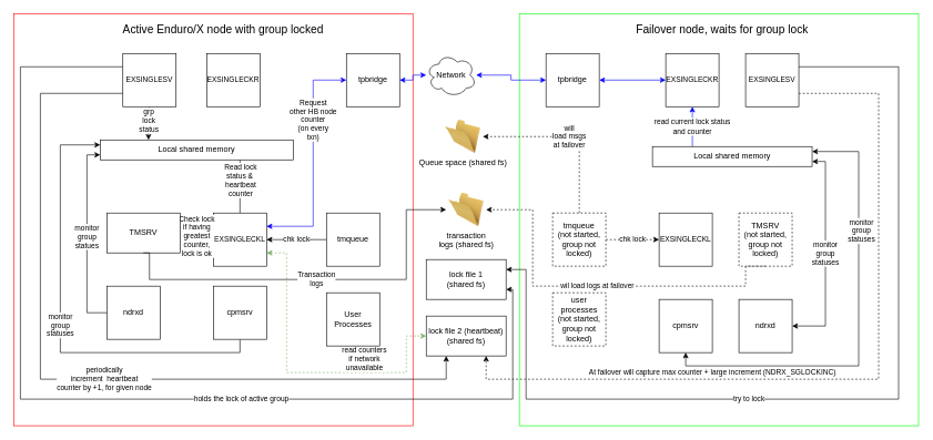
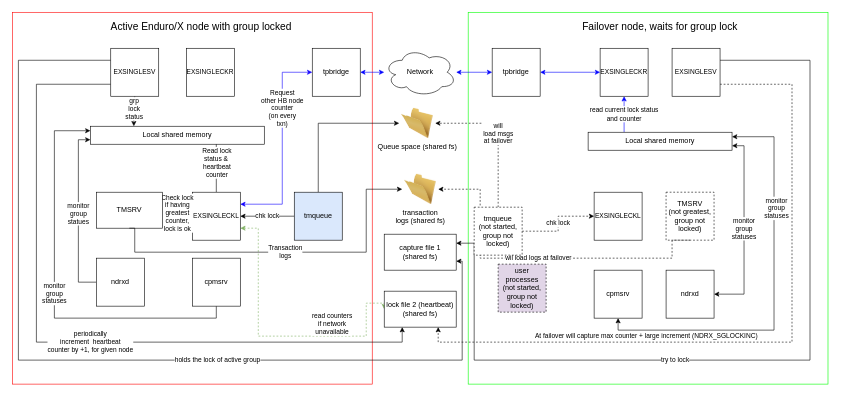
  <mxCell id="0" />
  <mxCell id="1" parent="0" />
  <mxCell id="2" value="" style="rounded=0;whiteSpace=wrap;html=1;strokeColor=#00FF00;" parent="1" vertex="1"><mxGeometry x="780" y="20" width="600" height="620" as="geometry" /></mxCell>
  <mxCell id="3" value="" style="rounded=0;whiteSpace=wrap;html=1;strokeColor=#FF0000;" parent="1" vertex="1"><mxGeometry x="20" y="20" width="600" height="620" as="geometry" /></mxCell>
  <mxCell id="4" value="grp&lt;br&gt;lock&lt;br&gt;status" style="edgeStyle=orthogonalEdgeStyle;rounded=0;orthogonalLoop=1;jettySize=auto;html=1;exitX=0.5;exitY=1;exitDx=0;exitDy=0;entryX=0.25;entryY=0;entryDx=0;entryDy=0;" parent="1" source="7" target="17" edge="1"><mxGeometry x="0.097" y="-5" relative="1" as="geometry"><mxPoint x="5" y="-5" as="offset" /></mxGeometry></mxCell>
  <mxCell id="5" value="periodically&lt;br&gt;increment&amp;nbsp; heartbeat&lt;br&gt;counter by +1, for given node" style="edgeStyle=orthogonalEdgeStyle;rounded=0;orthogonalLoop=1;jettySize=auto;html=1;entryX=0.25;entryY=1;entryDx=0;entryDy=0;exitX=0;exitY=0.75;exitDx=0;exitDy=0;" parent="1" source="7" target="13" edge="1"><mxGeometry x="0.084" relative="1" as="geometry"><mxPoint x="184" y="90" as="sourcePoint" /><Array as="points"><mxPoint x="60" y="140" /><mxPoint x="60" y="570" /><mxPoint x="670" y="570" /></Array><mxPoint as="offset" /></mxGeometry></mxCell>
  <mxCell id="6" value="holds the lock of active group" style="edgeStyle=orthogonalEdgeStyle;rounded=0;orthogonalLoop=1;jettySize=auto;html=1;exitX=0;exitY=0.25;exitDx=0;exitDy=0;entryX=1;entryY=0.75;entryDx=0;entryDy=0;" parent="1" source="7" target="14" edge="1"><mxGeometry x="0.257" relative="1" as="geometry"><Array as="points"><mxPoint x="30" y="100" /><mxPoint x="30" y="600" /><mxPoint x="770" y="600" /><mxPoint x="770" y="435" /></Array><mxPoint as="offset" /></mxGeometry></mxCell>
  <mxCell id="7" value="&lt;font style=&quot;font-size: 11px;&quot;&gt;EXSINGLESV&lt;/font&gt;" style="whiteSpace=wrap;html=1;aspect=fixed;" parent="1" vertex="1"><mxGeometry x="184" y="80" width="80" height="80" as="geometry" /></mxCell>
  <mxCell id="8" value="Read lock&lt;br&gt;status &amp;amp;&amp;nbsp;&lt;br&gt;heartbeat&lt;br&gt;counter" style="edgeStyle=orthogonalEdgeStyle;rounded=0;orthogonalLoop=1;jettySize=auto;html=1;exitX=0.5;exitY=0;exitDx=0;exitDy=0;" parent="1" source="11" edge="1"><mxGeometry relative="1" as="geometry"><mxPoint x="360" y="220" as="targetPoint" /></mxGeometry></mxCell>
  <mxCell id="9" value="Request&lt;br&gt;other HB node&lt;br&gt;counter&lt;br&gt;(on every&lt;br&gt;txn)" style="edgeStyle=orthogonalEdgeStyle;rounded=0;orthogonalLoop=1;jettySize=auto;html=1;entryX=0;entryY=0.5;entryDx=0;entryDy=0;fillColor=#d5e8d4;strokeColor=#1100ff;startArrow=classic;startFill=1;exitX=1;exitY=0.25;exitDx=0;exitDy=0;" parent="1" source="11" target="18" edge="1"><mxGeometry x="0.353" relative="1" as="geometry"><mxPoint x="580" y="160" as="targetPoint" /><Array as="points"><mxPoint x="470" y="340" /><mxPoint x="470" y="120" /></Array><mxPoint as="offset" /></mxGeometry></mxCell>
  <mxCell id="10" value="read counters&lt;br&gt;if network&lt;br&gt;unavailable" style="edgeStyle=orthogonalEdgeStyle;rounded=0;orthogonalLoop=1;jettySize=auto;html=1;exitX=1;exitY=0.75;exitDx=0;exitDy=0;entryX=0;entryY=0.5;entryDx=0;entryDy=0;dashed=1;fillColor=#d5e8d4;strokeColor=#82b366;startArrow=classic;startFill=1;" parent="1" source="11" target="13" edge="1"><mxGeometry x="0.375" y="20" relative="1" as="geometry"><Array as="points"><mxPoint x="430" y="380" /><mxPoint x="430" y="560" /><mxPoint x="610" y="560" /><mxPoint x="610" y="505" /></Array><mxPoint as="offset" /></mxGeometry></mxCell>
  <mxCell id="11" value="&lt;font style=&quot;font-size: 11px;&quot;&gt;EXSINGLECKL&lt;/font&gt;" style="whiteSpace=wrap;html=1;aspect=fixed;" parent="1" vertex="1"><mxGeometry x="320" y="320" width="80" height="80" as="geometry" /></mxCell>
  <mxCell id="12" value="&lt;font style=&quot;font-size: 11px;&quot;&gt;EXSINGLECKR&lt;/font&gt;" style="whiteSpace=wrap;html=1;aspect=fixed;" parent="1" vertex="1"><mxGeometry x="310" y="80" width="80" height="80" as="geometry" /></mxCell>
- <mxCell id="13" value="lock file 2 (heartbeat)&lt;br&gt;(shared fs)" style="rounded=0;whiteSpace=wrap;html=1;" parent="1" vertex="1"><mxGeometry x="640" y="475" width="120" height="60" as="geometry" /></mxCell>
- <mxCell id="14" value="lock file 1&lt;br&gt;(shared fs)" style="rounded=0;whiteSpace=wrap;html=1;" parent="1" vertex="1"><mxGeometry x="640" y="390" width="120" height="60" as="geometry" /></mxCell>
+ <mxCell id="13" value="lock file 2 (heartbeat)&lt;br&gt;(shared fs)" style="rounded=0;whiteSpace=wrap;html=1;" parent="1" vertex="1"><mxGeometry x="640" y="485" width="120" height="60" as="geometry" /></mxCell>
+ <mxCell id="14" value="capture file 1&lt;br&gt;(shared fs)" style="rounded=0;whiteSpace=wrap;html=1;" parent="1" vertex="1"><mxGeometry x="640" y="390" width="120" height="60" as="geometry" /></mxCell>
  <mxCell id="15" value="Check lock&lt;br&gt;if having&lt;br&gt;greatest&lt;br&gt;counter,&lt;br&gt;lock is ok" style="edgeStyle=orthogonalEdgeStyle;rounded=0;orthogonalLoop=1;jettySize=auto;html=1;exitX=1;exitY=0.5;exitDx=0;exitDy=0;entryX=0;entryY=0.5;entryDx=0;entryDy=0;" parent="1" source="16" target="11" edge="1"><mxGeometry relative="1" as="geometry"><mxPoint as="offset" /></mxGeometry></mxCell>
  <mxCell id="16" value="TMSRV" style="whiteSpace=wrap;html=1;aspect=fixed;" parent="1" vertex="1"><mxGeometry x="160" y="320" width="110" height="60" as="geometry" /></mxCell>
  <mxCell id="17" value="Local shared memory" style="rounded=0;whiteSpace=wrap;html=1;" parent="1" vertex="1"><mxGeometry x="150" y="210" width="290" height="30" as="geometry" /></mxCell>
  <mxCell id="18" value="tpbridge" style="whiteSpace=wrap;html=1;aspect=fixed;" parent="1" vertex="1"><mxGeometry x="520" y="80" width="80" height="80" as="geometry" /></mxCell>
  <mxCell id="19" style="edgeStyle=orthogonalEdgeStyle;rounded=0;orthogonalLoop=1;jettySize=auto;html=1;entryX=0;entryY=0.5;entryDx=0;entryDy=0;startArrow=classic;startFill=1;fillColor=#d5e8d4;strokeColor=#0000FF;" parent="1" source="21" target="41" edge="1"><mxGeometry relative="1" as="geometry" /></mxCell>
  <mxCell id="20" style="edgeStyle=orthogonalEdgeStyle;rounded=0;orthogonalLoop=1;jettySize=auto;html=1;entryX=1;entryY=0.5;entryDx=0;entryDy=0;startArrow=classic;startFill=1;fillColor=#d5e8d4;strokeColor=#0000FF;" parent="1" source="21" target="18" edge="1"><mxGeometry relative="1" as="geometry" /></mxCell>
- <mxCell id="21" value="Network" style="ellipse;shape=cloud;whiteSpace=wrap;html=1;" parent="1" vertex="1"><mxGeometry x="640" y="80" width="75" height="65" as="geometry" /></mxCell>
+ <mxCell id="21" value="Network" style="ellipse;shape=cloud;whiteSpace=wrap;html=1;" parent="1" vertex="1"><mxGeometry x="640" y="80" width="120" height="80" as="geometry" /></mxCell>
  <mxCell id="22" value="read current lock status&lt;br&gt;and counter" style="edgeStyle=orthogonalEdgeStyle;rounded=0;orthogonalLoop=1;jettySize=auto;html=1;exitX=0.5;exitY=1;exitDx=0;exitDy=0;entryX=0.25;entryY=0;entryDx=0;entryDy=0;fillColor=#d5e8d4;strokeColor=#0000FF;startArrow=classic;startFill=1;endArrow=none;endFill=0;" parent="1" source="23" target="27" edge="1"><mxGeometry relative="1" as="geometry"><mxPoint as="offset" /></mxGeometry></mxCell>
  <mxCell id="23" value="&lt;font style=&quot;font-size: 11px;&quot;&gt;EXSINGLECKR&lt;/font&gt;" style="whiteSpace=wrap;html=1;aspect=fixed;" parent="1" vertex="1"><mxGeometry x="1000" y="80" width="80" height="80" as="geometry" /></mxCell>
  <mxCell id="24" value="try to lock" style="edgeStyle=orthogonalEdgeStyle;rounded=0;orthogonalLoop=1;jettySize=auto;html=1;entryX=1;entryY=0.25;entryDx=0;entryDy=0;" parent="1" source="26" target="14" edge="1"><mxGeometry x="0.219" relative="1" as="geometry"><mxPoint x="760" y="420" as="targetPoint" /><Array as="points"><mxPoint x="1350" y="100" /><mxPoint x="1350" y="600" /><mxPoint x="790" y="600" /><mxPoint x="790" y="405" /></Array><mxPoint as="offset" /></mxGeometry></mxCell>
  <mxCell id="25" value="At failover will capture max counter + large increment (NDRX_SGLOCKINC)" style="edgeStyle=orthogonalEdgeStyle;rounded=0;orthogonalLoop=1;jettySize=auto;html=1;exitX=1;exitY=0.75;exitDx=0;exitDy=0;entryX=0.75;entryY=1;entryDx=0;entryDy=0;dashed=1;" parent="1" source="26" target="13" edge="1"><mxGeometry x="0.362" y="-10" relative="1" as="geometry"><Array as="points"><mxPoint x="1320" y="140" /><mxPoint x="1320" y="570" /><mxPoint x="730" y="570" /></Array><mxPoint as="offset" /></mxGeometry></mxCell>
  <mxCell id="26" value="&lt;font style=&quot;font-size: 11px;&quot;&gt;EXSINGLESV&lt;/font&gt;" style="whiteSpace=wrap;html=1;aspect=fixed;" parent="1" vertex="1"><mxGeometry x="1120" y="80" width="80" height="80" as="geometry" /></mxCell>
  <mxCell id="27" value="Local shared memory" style="rounded=0;whiteSpace=wrap;html=1;" parent="1" vertex="1"><mxGeometry x="980" y="220" width="240" height="30" as="geometry" /></mxCell>
  <mxCell id="28" value="&lt;font style=&quot;font-size: 11px;&quot;&gt;EXSINGLECKL&lt;/font&gt;" style="whiteSpace=wrap;html=1;aspect=fixed;" parent="1" vertex="1"><mxGeometry x="990" y="320" width="80" height="80" as="geometry" /></mxCell>
- <mxCell id="29" value="TMSRV&lt;br&gt;(not started,&lt;br style=&quot;border-color: var(--border-color);&quot;&gt;group not locked)" style="whiteSpace=wrap;html=1;aspect=fixed;strokeColor=default;dashed=1;" parent="1" vertex="1"><mxGeometry x="1110" y="320" width="80" height="80" as="geometry" /></mxCell>
+ <mxCell id="29" value="TMSRV&lt;br&gt;(not greatest,&lt;br style=&quot;border-color: var(--border-color);&quot;&gt;group not locked)" style="whiteSpace=wrap;html=1;aspect=fixed;strokeColor=default;dashed=1;" parent="1" vertex="1"><mxGeometry x="1110" y="320" width="80" height="80" as="geometry" /></mxCell>
  <mxCell id="30" value="monitor&lt;br&gt;group&lt;br&gt;statues" style="edgeStyle=orthogonalEdgeStyle;rounded=0;orthogonalLoop=1;jettySize=auto;html=1;exitX=0;exitY=0.5;exitDx=0;exitDy=0;entryX=0;entryY=0.75;entryDx=0;entryDy=0;" parent="1" source="31" target="17" edge="1"><mxGeometry relative="1" as="geometry"><Array as="points"><mxPoint x="130" y="470" /><mxPoint x="130" y="233" /></Array></mxGeometry></mxCell>
  <mxCell id="31" value="ndrxd" style="whiteSpace=wrap;html=1;aspect=fixed;" parent="1" vertex="1"><mxGeometry x="160" y="430" width="80" height="80" as="geometry" /></mxCell>
  <mxCell id="32" value="monitor&lt;br&gt;group&lt;br&gt;statuses" style="edgeStyle=orthogonalEdgeStyle;rounded=0;orthogonalLoop=1;jettySize=auto;html=1;exitX=0.5;exitY=1;exitDx=0;exitDy=0;entryX=0;entryY=0.25;entryDx=0;entryDy=0;" parent="1" source="33" target="17" edge="1"><mxGeometry relative="1" as="geometry"><Array as="points"><mxPoint x="360" y="530" /><mxPoint x="90" y="530" /><mxPoint x="90" y="218" /></Array></mxGeometry></mxCell>
  <mxCell id="33" value="cpmsrv" style="whiteSpace=wrap;html=1;aspect=fixed;" parent="1" vertex="1"><mxGeometry x="320" y="430" width="80" height="80" as="geometry" /></mxCell>
  <mxCell id="34" value="monitor&lt;br&gt;group&lt;br&gt;statuses" style="edgeStyle=orthogonalEdgeStyle;rounded=0;orthogonalLoop=1;jettySize=auto;html=1;entryX=1;entryY=0.75;entryDx=0;entryDy=0;exitX=1;exitY=0.5;exitDx=0;exitDy=0;startArrow=classic;startFill=1;" parent="1" source="36" target="27" edge="1"><mxGeometry x="0.001" relative="1" as="geometry"><Array as="points"><mxPoint x="1240" y="490" /><mxPoint x="1240" y="243" /></Array><mxPoint as="offset" /></mxGeometry></mxCell>
  <mxCell id="35" value="wil load logs at failover" style="edgeStyle=orthogonalEdgeStyle;rounded=0;orthogonalLoop=1;jettySize=auto;html=1;entryX=1;entryY=0.5;entryDx=0;entryDy=0;exitX=0.5;exitY=1;exitDx=0;exitDy=0;dashed=1;" parent="1" source="29" target="42" edge="1"><mxGeometry relative="1" as="geometry"><Array as="points"><mxPoint x="1120" y="430" /><mxPoint x="800" y="430" /><mxPoint x="800" y="315" /></Array></mxGeometry></mxCell>
  <mxCell id="36" value="ndrxd" style="whiteSpace=wrap;html=1;aspect=fixed;" parent="1" vertex="1"><mxGeometry x="1110" y="450" width="80" height="80" as="geometry" /></mxCell>
  <mxCell id="37" style="edgeStyle=orthogonalEdgeStyle;rounded=0;orthogonalLoop=1;jettySize=auto;html=1;exitX=0.5;exitY=1;exitDx=0;exitDy=0;entryX=1;entryY=0.25;entryDx=0;entryDy=0;startArrow=classic;startFill=1;" parent="1" source="39" target="27" edge="1"><mxGeometry relative="1" as="geometry"><Array as="points"><mxPoint x="1030" y="550" /><mxPoint x="1290" y="550" /><mxPoint x="1290" y="228" /></Array></mxGeometry></mxCell>
  <mxCell id="38" value="monitor&lt;br style=&quot;border-color: var(--border-color);&quot;&gt;group&lt;br style=&quot;border-color: var(--border-color);&quot;&gt;statuses" style="edgeLabel;html=1;align=center;verticalAlign=middle;resizable=0;points=[];" parent="37" vertex="1" connectable="0"><mxGeometry x="0.44" y="-3" relative="1" as="geometry"><mxPoint as="offset" /></mxGeometry></mxCell>
  <mxCell id="39" value="cpmsrv" style="whiteSpace=wrap;html=1;aspect=fixed;" parent="1" vertex="1"><mxGeometry x="990" y="450" width="80" height="80" as="geometry" /></mxCell>
  <mxCell id="40" style="edgeStyle=orthogonalEdgeStyle;rounded=0;orthogonalLoop=1;jettySize=auto;html=1;entryX=0;entryY=0.5;entryDx=0;entryDy=0;exitX=1;exitY=0.5;exitDx=0;exitDy=0;startArrow=classic;startFill=1;fillColor=#d5e8d4;strokeColor=#0000FF;" parent="1" source="41" target="23" edge="1"><mxGeometry relative="1" as="geometry" /></mxCell>
  <mxCell id="41" value="tpbridge" style="whiteSpace=wrap;html=1;aspect=fixed;" parent="1" vertex="1"><mxGeometry x="820" y="80" width="80" height="80" as="geometry" /></mxCell>
  <mxCell id="42" value="transaction&lt;br&gt;logs (shared fs)" style="image;html=1;image=img/lib/clip_art/general/Empty_Folder_128x128.png" parent="1" vertex="1"><mxGeometry x="670" y="290" width="60" height="50" as="geometry" /></mxCell>
  <mxCell id="43" value="Transaction&lt;br&gt;logs" style="edgeStyle=orthogonalEdgeStyle;rounded=0;orthogonalLoop=1;jettySize=auto;html=1;exitX=0.5;exitY=1;exitDx=0;exitDy=0;entryX=0;entryY=0.5;entryDx=0;entryDy=0;" parent="1" source="16" target="42" edge="1"><mxGeometry x="0.001" relative="1" as="geometry"><Array as="points"><mxPoint x="224" y="420" /><mxPoint x="610" y="420" /><mxPoint x="610" y="315" /></Array><mxPoint as="offset" /></mxGeometry></mxCell>
  <mxCell id="44" value="will&lt;br&gt;load msgs&lt;br&gt;at failover" style="edgeStyle=orthogonalEdgeStyle;rounded=0;orthogonalLoop=1;jettySize=auto;html=1;exitX=0.5;exitY=0;exitDx=0;exitDy=0;entryX=1;entryY=0.5;entryDx=0;entryDy=0;dashed=1;" parent="1" source="46" target="52" edge="1"><mxGeometry relative="1" as="geometry" /></mxCell>
  <mxCell id="45" value="chk lock" style="edgeStyle=orthogonalEdgeStyle;rounded=0;orthogonalLoop=1;jettySize=auto;html=1;exitX=1;exitY=0.5;exitDx=0;exitDy=0;dashed=1;" edge="1" parent="1" source="46" target="28"><mxGeometry relative="1" as="geometry" /></mxCell>
- <mxCell id="46" value="tmqueue&lt;br&gt;(not started,&lt;br&gt;group not locked)" style="whiteSpace=wrap;html=1;aspect=fixed;dashed=1;" parent="1" vertex="1"><mxGeometry x="830" y="320" width="80" height="80" as="geometry" /></mxCell>
- <mxCell id="47" value="user processes&lt;br&gt;(not started,&lt;br style=&quot;border-color: var(--border-color);&quot;&gt;group not locked)" style="whiteSpace=wrap;html=1;aspect=fixed;dashed=1;" parent="1" vertex="1"><mxGeometry x="830" y="440" width="80" height="80" as="geometry" /></mxCell>
+ <mxCell id="46" value="tmqueue&lt;br&gt;(not started,&lt;br&gt;group not locked)" style="whiteSpace=wrap;html=1;aspect=fixed;dashed=1;" parent="1" vertex="1"><mxGeometry x="790" y="345" width="80" height="80" as="geometry" /></mxCell>
+ <mxCell id="47" value="user processes&lt;br&gt;(not started,&lt;br style=&quot;border-color: var(--border-color);&quot;&gt;group not locked)" style="whiteSpace=wrap;html=1;aspect=fixed;dashed=1;fillColor=#e1d5e7;" parent="1" vertex="1"><mxGeometry x="830" y="440" width="80" height="80" as="geometry" /></mxCell>
+ <mxCell id="48" style="edgeStyle=orthogonalEdgeStyle;rounded=0;orthogonalLoop=1;jettySize=auto;html=1;exitX=0.5;exitY=0;exitDx=0;exitDy=0;entryX=0;entryY=0.5;entryDx=0;entryDy=0;" parent="1" source="50" target="52" edge="1"><mxGeometry relative="1" as="geometry" /></mxCell>
  <mxCell id="49" value="chk lock" style="edgeStyle=orthogonalEdgeStyle;rounded=0;orthogonalLoop=1;jettySize=auto;html=1;exitX=0;exitY=0.5;exitDx=0;exitDy=0;entryX=1;entryY=0.5;entryDx=0;entryDy=0;" edge="1" parent="1" source="50" target="11"><mxGeometry relative="1" as="geometry" /></mxCell>
- <mxCell id="50" value="tmqueue" style="whiteSpace=wrap;html=1;aspect=fixed;" parent="1" vertex="1"><mxGeometry x="490" y="320" width="80" height="80" as="geometry" /></mxCell>
- <mxCell id="51" value="User&lt;br&gt;Processes" style="whiteSpace=wrap;html=1;aspect=fixed;" parent="1" vertex="1"><mxGeometry x="490" y="440" width="80" height="80" as="geometry" /></mxCell>
+ <mxCell id="50" value="tmqueue" style="whiteSpace=wrap;html=1;aspect=fixed;fillColor=#dae8fc;" parent="1" vertex="1"><mxGeometry x="490" y="320" width="80" height="80" as="geometry" /></mxCell>
  <mxCell id="52" value="Queue space (shared fs)" style="image;html=1;image=img/lib/clip_art/general/Empty_Folder_128x128.png" parent="1" vertex="1"><mxGeometry x="665" y="180" width="60" height="50" as="geometry" /></mxCell>
  <mxCell id="53" value="&lt;font style=&quot;font-size: 17px;&quot;&gt;Active Enduro/X node with group locked&lt;/font&gt;" style="text;html=1;strokeColor=none;fillColor=none;align=center;verticalAlign=middle;whiteSpace=wrap;rounded=0;" parent="1" vertex="1"><mxGeometry x="170" y="30" width="330" height="30" as="geometry" /></mxCell>
- <mxCell id="54" value="&lt;font style=&quot;font-size: 17px;&quot;&gt;Failover node, waits for group lock&lt;/font&gt;" style="text;html=1;strokeColor=none;fillColor=none;align=center;verticalAlign=middle;whiteSpace=wrap;rounded=0;" parent="1" vertex="1"><mxGeometry x="920" y="30" width="330" height="30" as="geometry" /></mxCell>
+ <mxCell id="54" value="&lt;font style=&quot;font-size: 17px;&quot;&gt;Failover node, waits for group lock&lt;/font&gt;" style="text;html=1;strokeColor=none;fillColor=none;align=center;verticalAlign=middle;whiteSpace=wrap;rounded=0;" parent="1" vertex="1"><mxGeometry x="935" y="30" width="330" height="30" as="geometry" /></mxCell>
